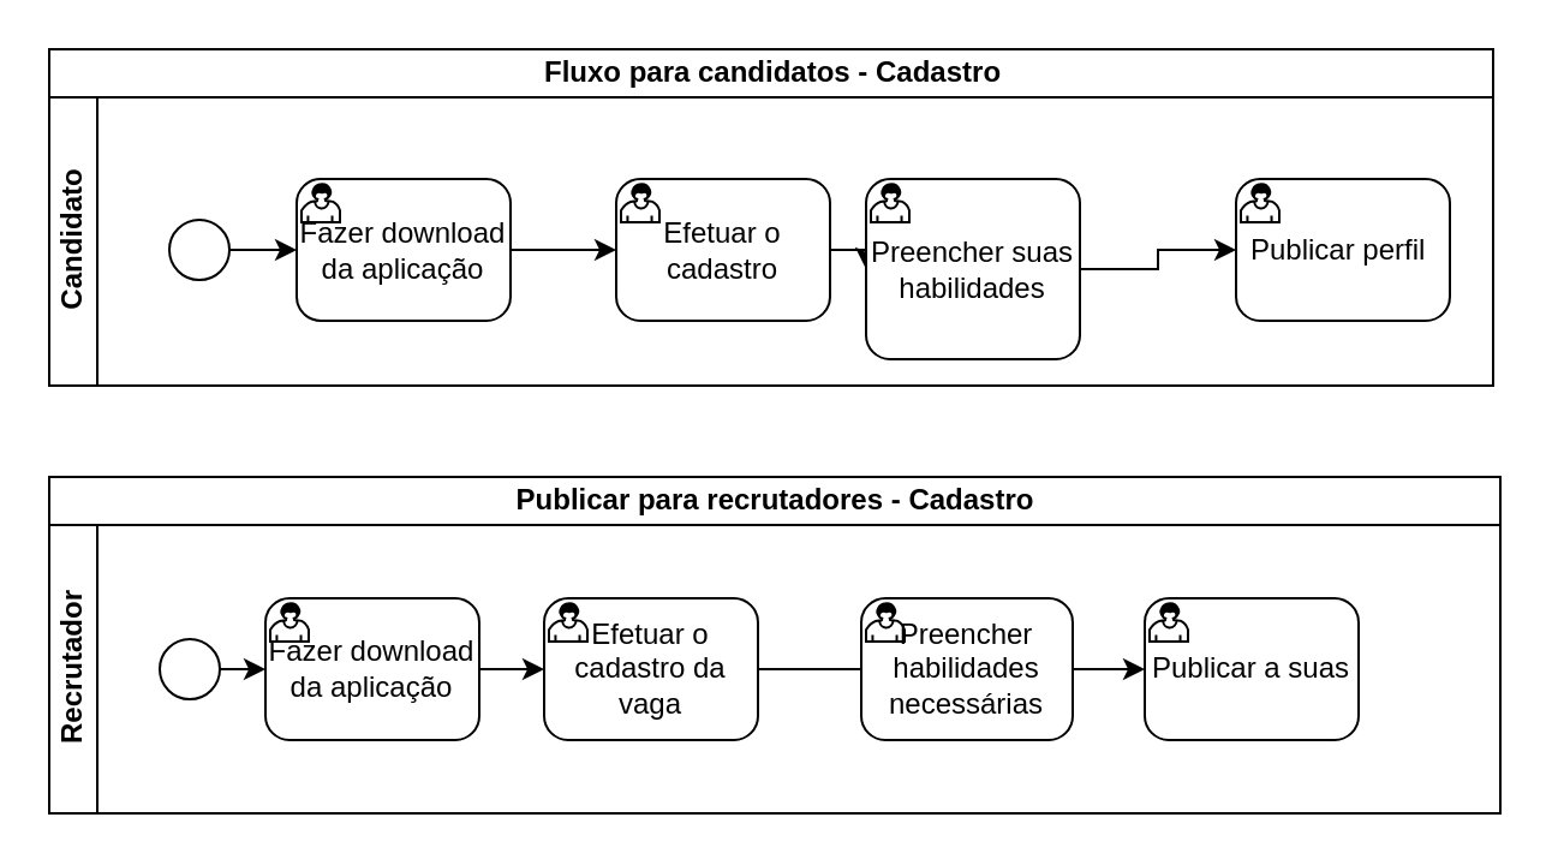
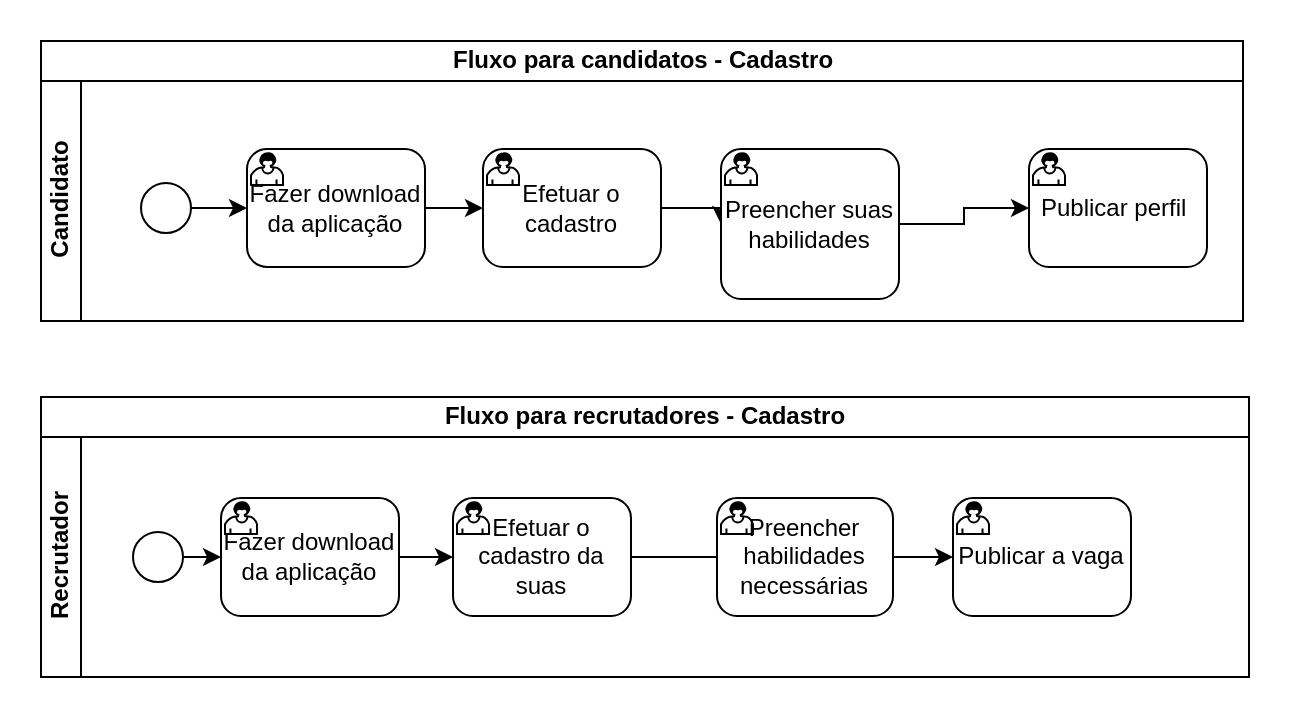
  <mxCell id="0" />
  <mxCell id="1" parent="0" />
  <mxCell id="2" value="Fluxo para candidatos - Cadastro" style="swimlane;childLayout=stackLayout;resizeParent=1;resizeParentMax=0;horizontal=1;startSize=20;horizontalStack=0;html=1;" vertex="1" parent="1"><mxGeometry x="20" y="20" width="601" height="140" as="geometry" /></mxCell>
  <mxCell id="3" value="Candidato" style="swimlane;startSize=20;horizontal=0;html=1;" vertex="1" parent="2"><mxGeometry y="20" width="601" height="120" as="geometry" /></mxCell>
  <mxCell id="4" style="edgeStyle=orthogonalEdgeStyle;rounded=0;orthogonalLoop=1;jettySize=auto;html=1;exitX=1;exitY=0.5;exitDx=0;exitDy=0;exitPerimeter=0;entryX=0;entryY=0.5;entryDx=0;entryDy=0;entryPerimeter=0;" edge="1" parent="3" source="5" target="7"><mxGeometry relative="1" as="geometry"><mxPoint x="102" y="64" as="targetPoint" /></mxGeometry></mxCell>
  <mxCell id="5" value="" style="points=[[0.145,0.145,0],[0.5,0,0],[0.855,0.145,0],[1,0.5,0],[0.855,0.855,0],[0.5,1,0],[0.145,0.855,0],[0,0.5,0]];shape=mxgraph.bpmn.event;html=1;verticalLabelPosition=bottom;labelBackgroundColor=#ffffff;verticalAlign=top;align=center;perimeter=ellipsePerimeter;outlineConnect=0;aspect=fixed;outline=standard;symbol=general;" vertex="1" parent="3"><mxGeometry x="50" y="51" width="25" height="25" as="geometry" /></mxCell>
  <mxCell id="6" style="edgeStyle=orthogonalEdgeStyle;rounded=0;orthogonalLoop=1;jettySize=auto;html=1;exitX=1;exitY=0.5;exitDx=0;exitDy=0;exitPerimeter=0;entryX=0;entryY=0.5;entryDx=0;entryDy=0;entryPerimeter=0;" edge="1" parent="3" source="7" target="9"><mxGeometry relative="1" as="geometry" /></mxCell>
  <mxCell id="7" value="Fazer download da aplicação" style="points=[[0.25,0,0],[0.5,0,0],[0.75,0,0],[1,0.25,0],[1,0.5,0],[1,0.75,0],[0.75,1,0],[0.5,1,0],[0.25,1,0],[0,0.75,0],[0,0.5,0],[0,0.25,0]];shape=mxgraph.bpmn.task;whiteSpace=wrap;rectStyle=rounded;size=10;html=1;container=1;expand=0;collapsible=0;taskMarker=user;" vertex="1" parent="3"><mxGeometry x="103" y="34" width="89" height="59" as="geometry" /></mxCell>
  <mxCell id="8" style="edgeStyle=orthogonalEdgeStyle;rounded=0;orthogonalLoop=1;jettySize=auto;html=1;exitX=1;exitY=0.5;exitDx=0;exitDy=0;exitPerimeter=0;entryX=0;entryY=0.5;entryDx=0;entryDy=0;entryPerimeter=0;" edge="1" parent="3" source="9" target="11"><mxGeometry relative="1" as="geometry" /></mxCell>
- <mxCell id="9" value="Efetuar o cadastro" style="points=[[0.25,0,0],[0.5,0,0],[0.75,0,0],[1,0.25,0],[1,0.5,0],[1,0.75,0],[0.75,1,0],[0.5,1,0],[0.25,1,0],[0,0.75,0],[0,0.5,0],[0,0.25,0]];shape=mxgraph.bpmn.task;whiteSpace=wrap;rectStyle=rounded;size=10;html=1;container=1;expand=0;collapsible=0;taskMarker=user;" vertex="1" parent="3"><mxGeometry x="236" y="34" width="89" height="59" as="geometry" /></mxCell>
+ <mxCell id="9" value="Efetuar o cadastro" style="points=[[0.25,0,0],[0.5,0,0],[0.75,0,0],[1,0.25,0],[1,0.5,0],[1,0.75,0],[0.75,1,0],[0.5,1,0],[0.25,1,0],[0,0.75,0],[0,0.5,0],[0,0.25,0]];shape=mxgraph.bpmn.task;whiteSpace=wrap;rectStyle=rounded;size=10;html=1;container=1;expand=0;collapsible=0;taskMarker=user;" vertex="1" parent="3"><mxGeometry x="221" y="34" width="89" height="59" as="geometry" /></mxCell>
  <mxCell id="10" style="edgeStyle=orthogonalEdgeStyle;rounded=0;orthogonalLoop=1;jettySize=auto;html=1;exitX=1;exitY=0.5;exitDx=0;exitDy=0;exitPerimeter=0;entryX=0;entryY=0.5;entryDx=0;entryDy=0;entryPerimeter=0;" edge="1" parent="3" source="11" target="12"><mxGeometry relative="1" as="geometry" /></mxCell>
  <mxCell id="11" value="Preencher suas habilidades" style="points=[[0.25,0,0],[0.5,0,0],[0.75,0,0],[1,0.25,0],[1,0.5,0],[1,0.75,0],[0.75,1,0],[0.5,1,0],[0.25,1,0],[0,0.75,0],[0,0.5,0],[0,0.25,0]];shape=mxgraph.bpmn.task;whiteSpace=wrap;rectStyle=rounded;size=10;html=1;container=1;expand=0;collapsible=0;taskMarker=user;" vertex="1" parent="3"><mxGeometry x="340" y="34" width="89" height="75" as="geometry" /></mxCell>
  <mxCell id="12" value="Publicar perfil&amp;nbsp;" style="points=[[0.25,0,0],[0.5,0,0],[0.75,0,0],[1,0.25,0],[1,0.5,0],[1,0.75,0],[0.75,1,0],[0.5,1,0],[0.25,1,0],[0,0.75,0],[0,0.5,0],[0,0.25,0]];shape=mxgraph.bpmn.task;whiteSpace=wrap;rectStyle=rounded;size=10;html=1;container=1;expand=0;collapsible=0;taskMarker=user;" vertex="1" parent="3"><mxGeometry x="494" y="34" width="89" height="59" as="geometry" /></mxCell>
- <mxCell id="13" value="Publicar para recrutadores - Cadastro" style="swimlane;childLayout=stackLayout;resizeParent=1;resizeParentMax=0;horizontal=1;startSize=20;horizontalStack=0;html=1;" vertex="1" parent="1"><mxGeometry x="20" y="198" width="604" height="140" as="geometry" /></mxCell>
+ <mxCell id="13" value="Fluxo para recrutadores - Cadastro" style="swimlane;childLayout=stackLayout;resizeParent=1;resizeParentMax=0;horizontal=1;startSize=20;horizontalStack=0;html=1;" vertex="1" parent="1"><mxGeometry x="20" y="198" width="604" height="140" as="geometry" /></mxCell>
  <mxCell id="14" value="Recrutador" style="swimlane;startSize=20;horizontal=0;html=1;" vertex="1" parent="13"><mxGeometry y="20" width="604" height="120" as="geometry" /></mxCell>
  <mxCell id="15" style="edgeStyle=orthogonalEdgeStyle;rounded=0;orthogonalLoop=1;jettySize=auto;html=1;exitX=1;exitY=0.5;exitDx=0;exitDy=0;exitPerimeter=0;entryX=0;entryY=0.5;entryDx=0;entryDy=0;entryPerimeter=0;" edge="1" parent="14" source="16" target="18"><mxGeometry relative="1" as="geometry" /></mxCell>
  <mxCell id="16" value="" style="points=[[0.145,0.145,0],[0.5,0,0],[0.855,0.145,0],[1,0.5,0],[0.855,0.855,0],[0.5,1,0],[0.145,0.855,0],[0,0.5,0]];shape=mxgraph.bpmn.event;html=1;verticalLabelPosition=bottom;labelBackgroundColor=#ffffff;verticalAlign=top;align=center;perimeter=ellipsePerimeter;outlineConnect=0;aspect=fixed;outline=standard;symbol=general;" vertex="1" parent="14"><mxGeometry x="46" y="47.5" width="25" height="25" as="geometry" /></mxCell>
  <mxCell id="17" style="edgeStyle=orthogonalEdgeStyle;rounded=0;orthogonalLoop=1;jettySize=auto;html=1;exitX=1;exitY=0.5;exitDx=0;exitDy=0;exitPerimeter=0;entryX=0;entryY=0.5;entryDx=0;entryDy=0;entryPerimeter=0;" edge="1" parent="14" source="18" target="20"><mxGeometry relative="1" as="geometry" /></mxCell>
  <mxCell id="18" value="Fazer download da aplicação" style="points=[[0.25,0,0],[0.5,0,0],[0.75,0,0],[1,0.25,0],[1,0.5,0],[1,0.75,0],[0.75,1,0],[0.5,1,0],[0.25,1,0],[0,0.75,0],[0,0.5,0],[0,0.25,0]];shape=mxgraph.bpmn.task;whiteSpace=wrap;rectStyle=rounded;size=10;html=1;container=1;expand=0;collapsible=0;taskMarker=user;" vertex="1" parent="14"><mxGeometry x="90" y="30.5" width="89" height="59" as="geometry" /></mxCell>
  <mxCell id="19" style="edgeStyle=orthogonalEdgeStyle;rounded=0;orthogonalLoop=1;jettySize=auto;html=1;exitX=1;exitY=0.5;exitDx=0;exitDy=0;exitPerimeter=0;entryX=0;entryY=0.5;entryDx=0;entryDy=0;entryPerimeter=0;endArrow=none;" edge="1" parent="14" source="20" target="22"><mxGeometry relative="1" as="geometry" /></mxCell>
- <mxCell id="20" value="Efetuar o cadastro da vaga" style="points=[[0.25,0,0],[0.5,0,0],[0.75,0,0],[1,0.25,0],[1,0.5,0],[1,0.75,0],[0.75,1,0],[0.5,1,0],[0.25,1,0],[0,0.75,0],[0,0.5,0],[0,0.25,0]];shape=mxgraph.bpmn.task;whiteSpace=wrap;rectStyle=rounded;size=10;html=1;container=1;expand=0;collapsible=0;taskMarker=user;" vertex="1" parent="14"><mxGeometry x="206" y="30.5" width="89" height="59" as="geometry" /></mxCell>
+ <mxCell id="20" value="Efetuar o cadastro da suas" style="points=[[0.25,0,0],[0.5,0,0],[0.75,0,0],[1,0.25,0],[1,0.5,0],[1,0.75,0],[0.75,1,0],[0.5,1,0],[0.25,1,0],[0,0.75,0],[0,0.5,0],[0,0.25,0]];shape=mxgraph.bpmn.task;whiteSpace=wrap;rectStyle=rounded;size=10;html=1;container=1;expand=0;collapsible=0;taskMarker=user;" vertex="1" parent="14"><mxGeometry x="206" y="30.5" width="89" height="59" as="geometry" /></mxCell>
  <mxCell id="21" style="edgeStyle=orthogonalEdgeStyle;rounded=0;orthogonalLoop=1;jettySize=auto;html=1;exitX=1;exitY=0.5;exitDx=0;exitDy=0;exitPerimeter=0;entryX=0;entryY=0.5;entryDx=0;entryDy=0;entryPerimeter=0;" edge="1" parent="14" source="22" target="23"><mxGeometry relative="1" as="geometry" /></mxCell>
  <mxCell id="22" value="Preencher habilidades necessárias" style="points=[[0.25,0,0],[0.5,0,0],[0.75,0,0],[1,0.25,0],[1,0.5,0],[1,0.75,0],[0.75,1,0],[0.5,1,0],[0.25,1,0],[0,0.75,0],[0,0.5,0],[0,0.25,0]];shape=mxgraph.bpmn.task;whiteSpace=wrap;rectStyle=rounded;size=10;html=1;container=1;expand=0;collapsible=0;taskMarker=user;" vertex="1" parent="14"><mxGeometry x="338" y="30.5" width="88" height="59" as="geometry" /></mxCell>
- <mxCell id="23" value="Publicar a suas" style="points=[[0.25,0,0],[0.5,0,0],[0.75,0,0],[1,0.25,0],[1,0.5,0],[1,0.75,0],[0.75,1,0],[0.5,1,0],[0.25,1,0],[0,0.75,0],[0,0.5,0],[0,0.25,0]];shape=mxgraph.bpmn.task;whiteSpace=wrap;rectStyle=rounded;size=10;html=1;container=1;expand=0;collapsible=0;taskMarker=user;" vertex="1" parent="14"><mxGeometry x="456" y="30.5" width="89" height="59" as="geometry" /></mxCell>
+ <mxCell id="23" value="Publicar a vaga" style="points=[[0.25,0,0],[0.5,0,0],[0.75,0,0],[1,0.25,0],[1,0.5,0],[1,0.75,0],[0.75,1,0],[0.5,1,0],[0.25,1,0],[0,0.75,0],[0,0.5,0],[0,0.25,0]];shape=mxgraph.bpmn.task;whiteSpace=wrap;rectStyle=rounded;size=10;html=1;container=1;expand=0;collapsible=0;taskMarker=user;" vertex="1" parent="14"><mxGeometry x="456" y="30.5" width="89" height="59" as="geometry" /></mxCell>
